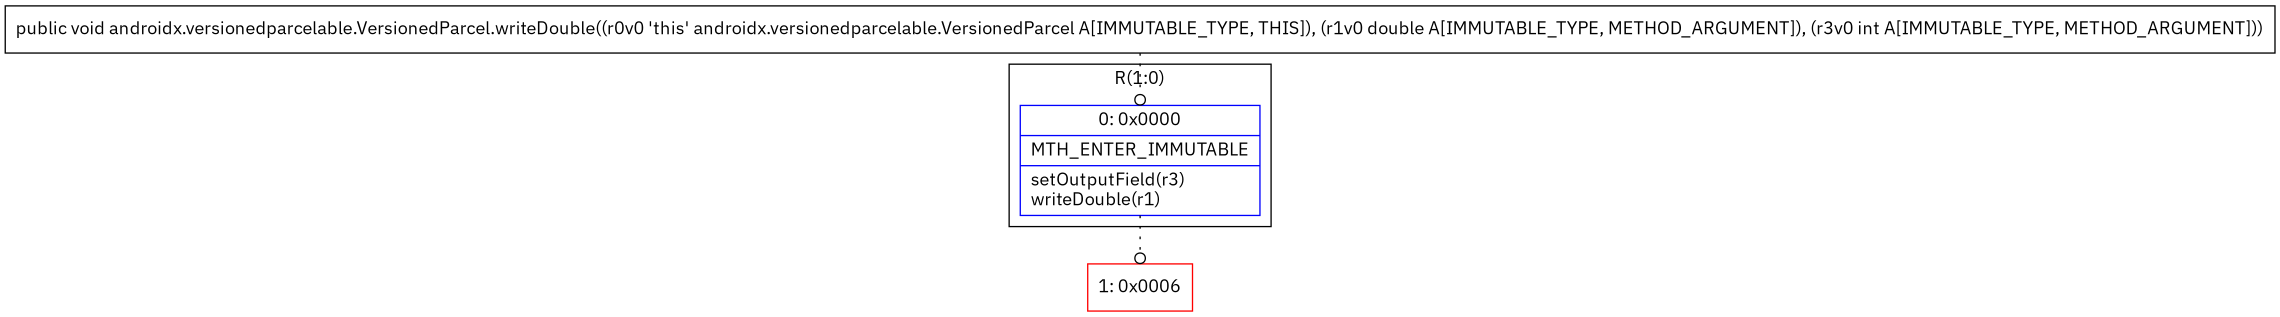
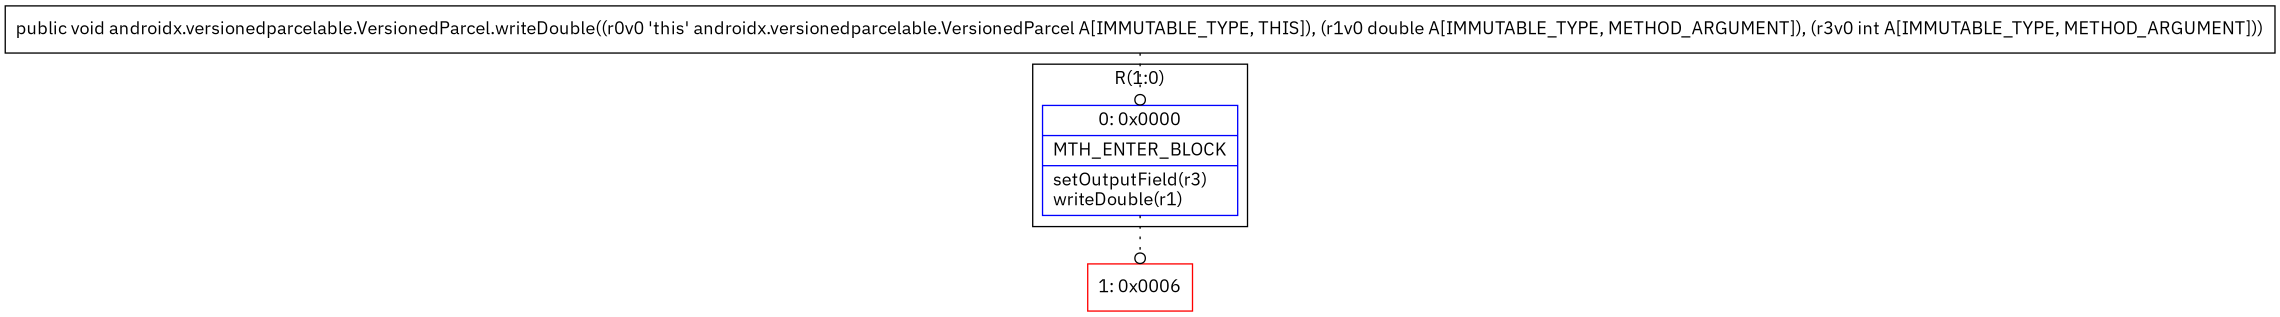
  digraph {
    fontname="IBM Plex Sans"
    node [shape=record fontname="IBM Plex Sans"]
    edge [style=dotted arrowhead=odot fontname="IBM Plex Sans"]
-   n1 [color=blue label="{0\:\ 0x0000|MTH_ENTER_IMMUTABLE\l|setOutputField(r3)\lwriteDouble(r1)\l}"]
+   n1 [color=blue label="{0\:\ 0x0000|MTH_ENTER_BLOCK\l|setOutputField(r3)\lwriteDouble(r1)\l}"]
    n2 [color=red label="{1\:\ 0x0006}"]
    n3 [label="{public void androidx.versionedparcelable.VersionedParcel.writeDouble((r0v0 'this' androidx.versionedparcelable.VersionedParcel A[IMMUTABLE_TYPE, THIS]), (r1v0 double A[IMMUTABLE_TYPE, METHOD_ARGUMENT]), (r3v0 int A[IMMUTABLE_TYPE, METHOD_ARGUMENT])) }"]
    subgraph cluster_1 {
      label="R(1:0)"
      n1
    }
    n1 -> n2
    n3 -> n1
  }
